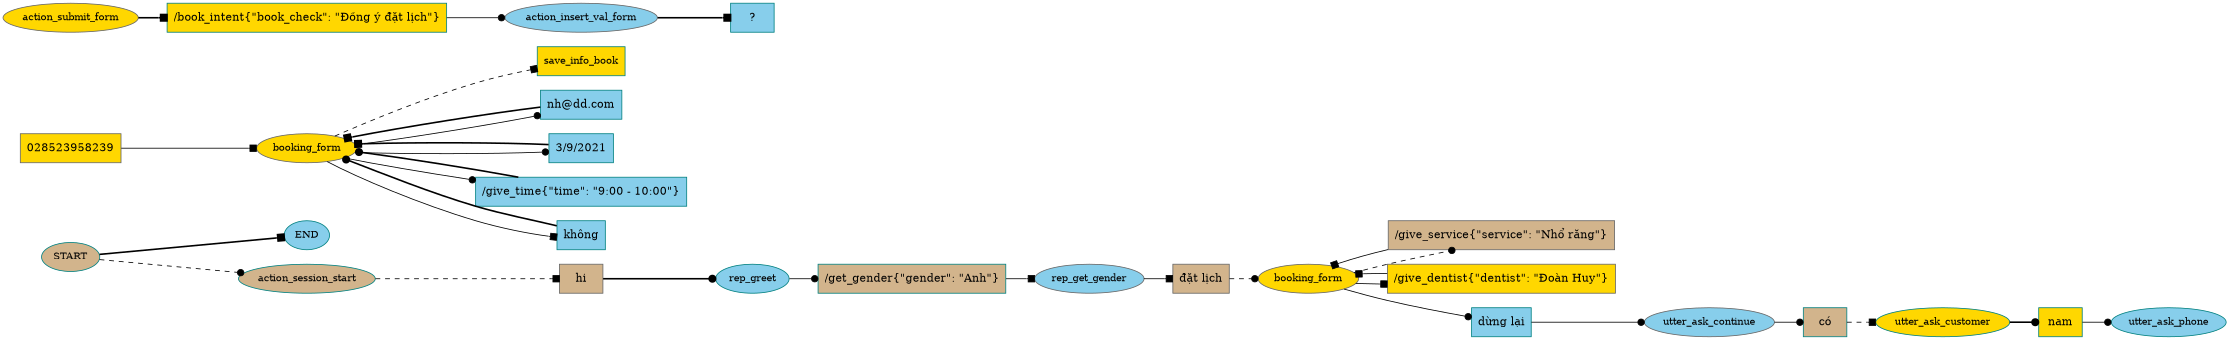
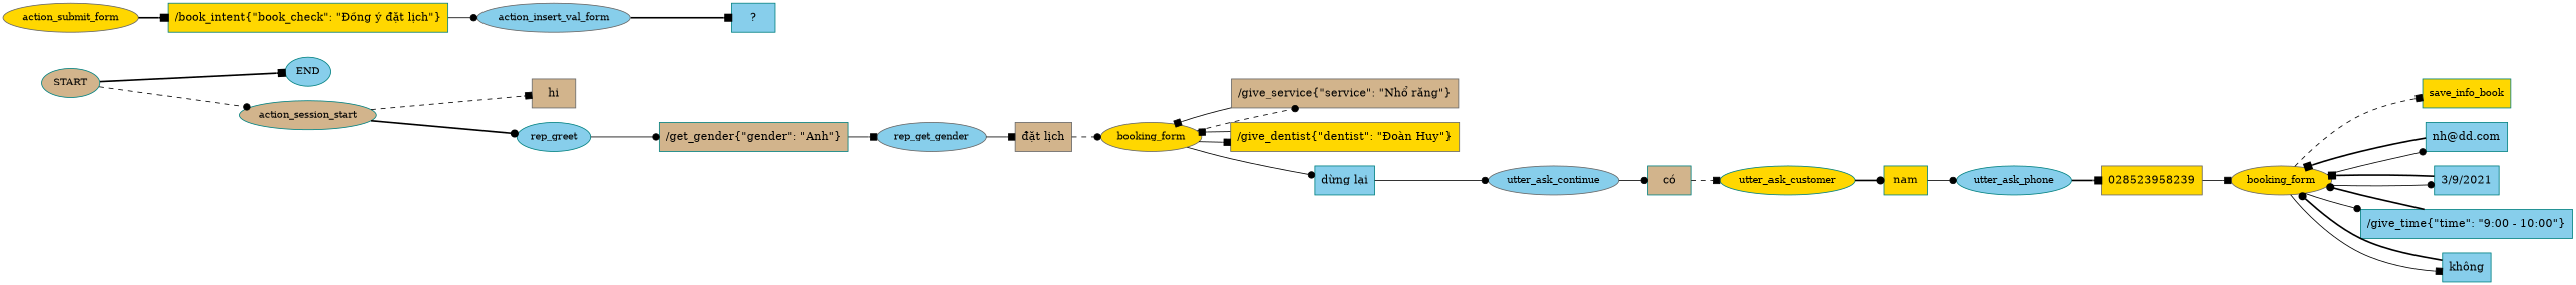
  digraph {
    rankdir=LR
    node [color=teal fillcolor=skyblue style=filled shape=rect]
    edge [arrowhead=box style=solid]
    n1 [fillcolor=tan fontsize=12 label=START shape=""]
    n2 [fontsize=12 label=END shape=""]
    n3 [fillcolor=tan fontsize=12 label=action_session_start shape=""]
    n4 [color=gray40 fillcolor=tan label=hi]
    n5 [fontsize=12 label=rep_greet shape=""]
    n6 [fillcolor=tan label="/get_gender{\"gender\": \"Anh\"}"]
    n7 [color=gray40 fontsize=12 label=rep_get_gender shape=""]
    n8 [color=gray40 fillcolor=tan label="đặt lịch"]
    n9 [color=gray40 fillcolor=gold fontsize=12 label=booking_form shape=""]
    n10 [color=gray40 fillcolor=tan label="/give_service{\"service\": \"Nhổ răng\"}"]
    n11 [color=gray40 fillcolor=gold label="/give_dentist{\"dentist\": \"Đoàn Huy\"}"]
    n12 [label="dừng lại"]
    n13 [color=gray40 fontsize=12 label=utter_ask_continue shape=""]
    n14 [fillcolor=tan label="có"]
    n15 [fillcolor=gold fontsize=12 label=utter_ask_customer shape=""]
    n16 [fillcolor=gold label=nam]
    n17 [fontsize=12 label=utter_ask_phone shape=""]
    n18 [color=gray40 fillcolor=gold label=028523958239]
    n19 [color=gray40 fillcolor=gold fontsize=12 label=booking_form shape=""]
    n20 [fillcolor=gold fontsize=12 label=save_info_book shape=box]
    n21 [label="nh@dd.com"]
    n22 [label="3/9/2021"]
    n23 [label="/give_time{\"time\": \"9:00 - 10:00\"}"]
    n24 [label="không"]
    n25 [color=gray40 fillcolor=gold fontsize=12 label=action_submit_form shape=""]
    n26 [fillcolor=gold label="/book_intent{\"book_check\": \"Đồng ý đặt lịch\"}"]
    n27 [color=gray40 fontsize=12 label=action_insert_val_form shape=""]
    n28 [label="  ?  "]
    n1 -> n2 [style=bold]
    n1 -> n3 [arrowhead=dot style=dashed]
    n3 -> n4 [style=dashed]
-   n4 -> n5 [arrowhead=dot style=bold]
+   n3 -> n5 [arrowhead=dot style=bold]
    n5 -> n6 [arrowhead=dot]
    n6 -> n7
    n7 -> n8
    n8 -> n9 [arrowhead=dot style=dashed]
    n9 -> n10 [arrowhead=dot style=dashed]
    n9 -> n11
    n9 -> n12 [arrowhead=dot]
    n10 -> n9
    n11 -> n9
    n12 -> n13 [arrowhead=dot]
    n13 -> n14 [arrowhead=dot]
    n14 -> n15 [style=dashed]
    n15 -> n16 [arrowhead=dot style=bold]
    n16 -> n17 [arrowhead=dot]
+   n17 -> n18 [style=bold]
    n18 -> n19
    n19 -> n20 [style=dashed]
    n19 -> n21 [arrowhead=dot]
    n19 -> n22 [arrowhead=dot]
    n19 -> n23 [arrowhead=dot]
    n19 -> n24
    n21 -> n19 [style=bold]
    n22 -> n19 [style=bold]
    n23 -> n19 [arrowhead=dot style=bold]
    n24 -> n19 [arrowhead=dot style=bold]
    n25 -> n26 [style=bold]
    n26 -> n27 [arrowhead=dot]
    n27 -> n28 [style=bold]
  }
